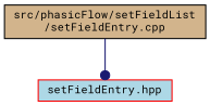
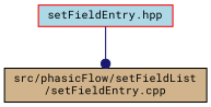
  digraph {
    fontname="Roboto Mono"
    node [fontname="Roboto Mono" fontsize=10 shape=record style=filled]
    n1 [color=black fillcolor=tan fontcolor=black height=0.2 label="src/phasicFlow/setFieldList\l/setFieldEntry.cpp" width=0.4]
    n2 [color=red fillcolor=lightblue height=0.2 label="setFieldEntry.hpp" width=0.4]
-   n1 -> n2 [color=midnightblue fontname="Roboto Mono" fontsize=10 labelfontname=Helvetica labelfontsize=10 style=solid arrowhead=dot]
+   n2 -> n1 [color=midnightblue fontname="Roboto Mono" fontsize=10 labelfontname=Helvetica labelfontsize=10 style=solid arrowhead=dot]
  }
